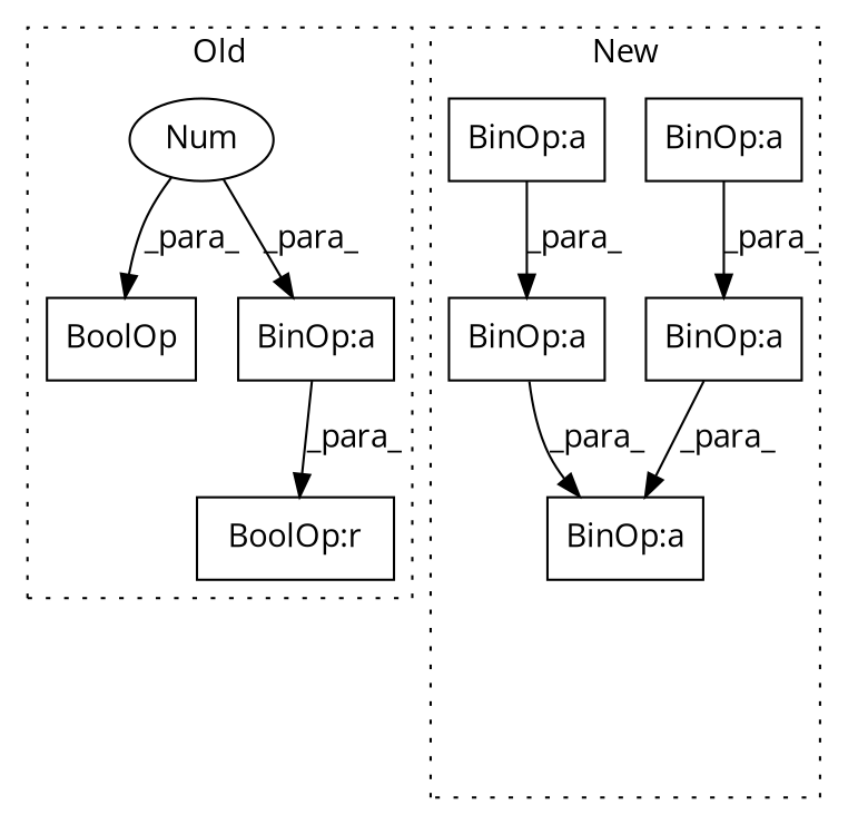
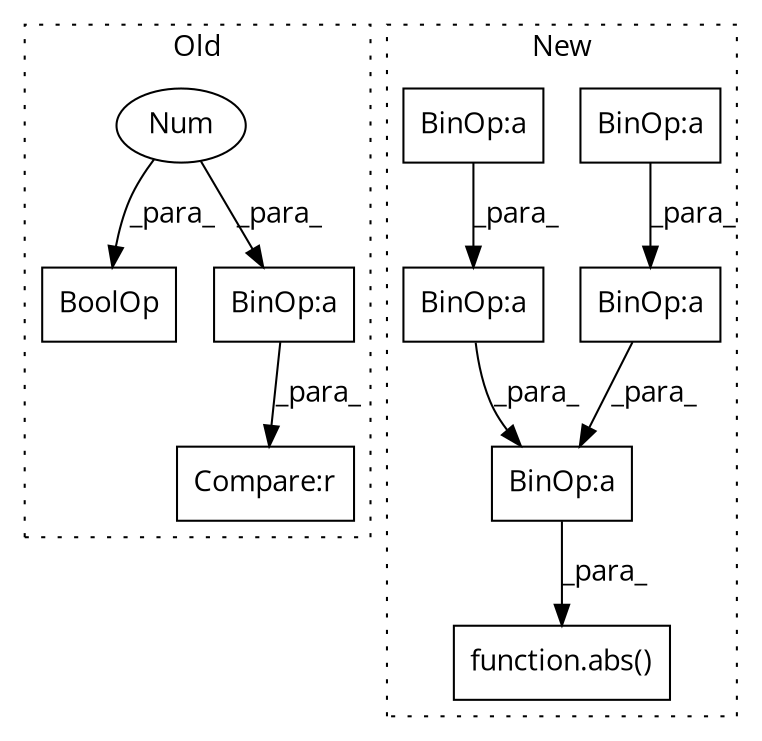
  digraph {
    fontname="Open Sans"
    node [a=82 fontname="Open Sans" l=3 shape=box]
    edge [fontname="Open Sans"]
    n1 [a=72 l=41 label=BoolOp s=10721]
    n2 [label="BinOp:a" s=10745]
-   n3 [a=40 l=18 label="BoolOp:r" s=10744]
+   n3 [a=40 l=18 label="Compare:r" s=10744]
    n4 [a=76 l=1 label=Num s=10748 shape=ellipse]
+   n5 [a=75 l="4,1" label="function.abs()" s="10093,10112"]
    n6 [label="BinOp:a" s=10103]
    n7 [l=14 label="BinOp:a" s=10015]
    n8 [label="BinOp:a" s=10083]
    n9 [label="BinOp:a" s=10066]
    n10 [label="BinOp:a" s=10018]
    subgraph cluster_1 {
      label=Old
      style=dotted
      n1
      n2
      n3
      n4
    }
    subgraph cluster_2 {
      label=New
      style=dotted
+     n5
      n6
      n7
      n8
      n9
      n10
    }
    n2 -> n3 [label=_para_]
    n4 -> n1 [label=_para_]
    n4 -> n2 [label=_para_]
+   n6 -> n5 [label=_para_]
    n7 -> n6 [label=_para_]
    n8 -> n6 [label=_para_]
    n9 -> n8 [label=_para_]
    n10 -> n7 [label=_para_]
  }
